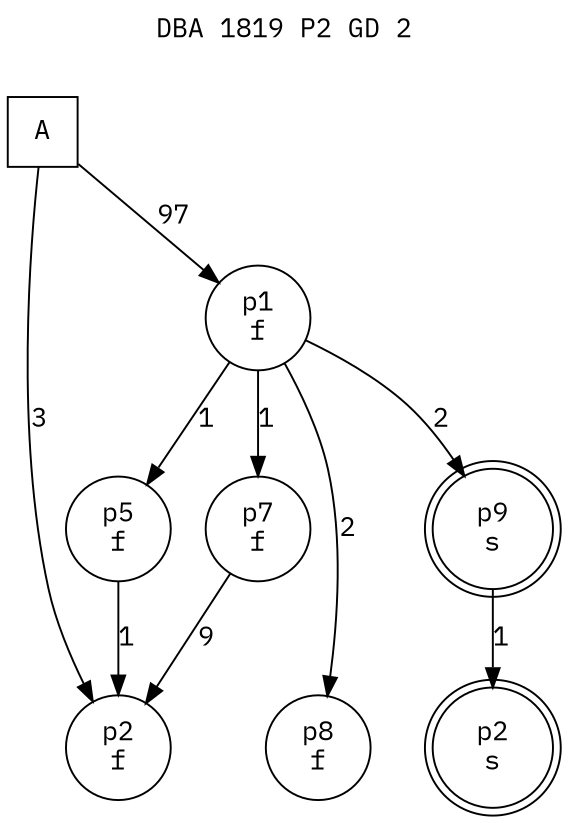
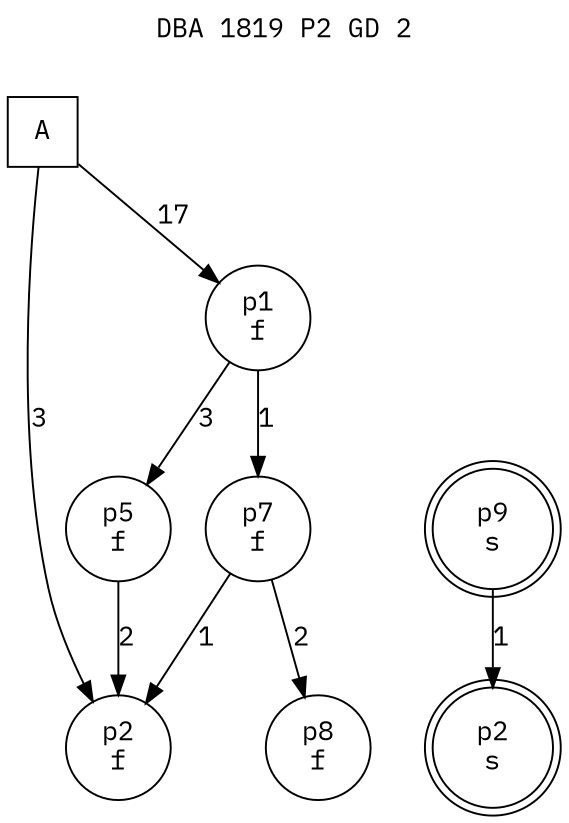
  digraph {
    fontname="IBM Plex Mono"
    label=" DBA 1819 P2 GD 2 "
    labelloc=tl
    rankdir=TB
    node [fontname="IBM Plex Mono" shape=circle]
    edge [fontname="IBM Plex Mono"]
    n1 [label=A shape=square]
    n2 [label="p1\nf"]
    n3 [label="p2\nf"]
    n4 [label="p5\nf"]
    n5 [label="p8\nf"]
    n6 [label="p7\nf"]
    n7 [label="p9\ns" shape=doublecircle]
    n8 [label="p2\ns" shape=doublecircle]
-   n1 -> n2 [label=97]
+   n1 -> n2 [label=17]
    n1 -> n3 [label=3]
-   n2 -> n4 [label=1]
-   n2 -> n5 [label=2]
+   n2 -> n4 [label=3]
+   n6 -> n5 [label=2]
    n2 -> n6 [label=1]
-   n2 -> n7 [label=2]
-   n4 -> n3 [label=1]
-   n6 -> n3 [label=9]
+   n4 -> n3 [label=2]
+   n6 -> n3 [label=1]
    n7 -> n8 [label=1]
  }
